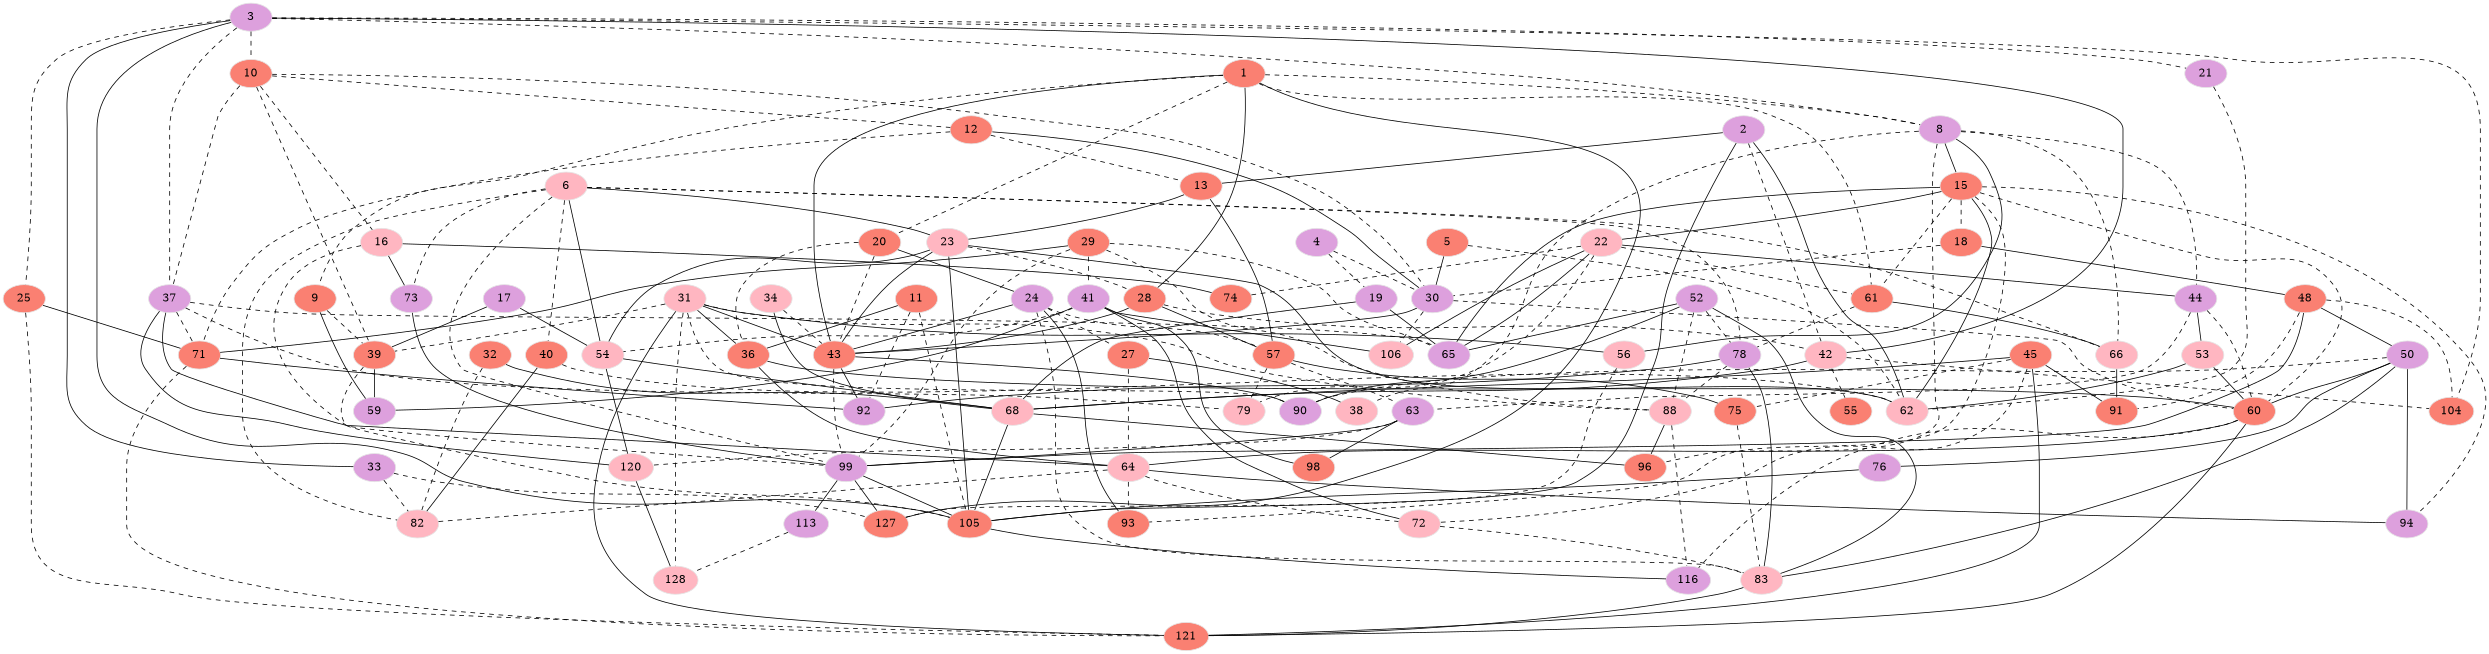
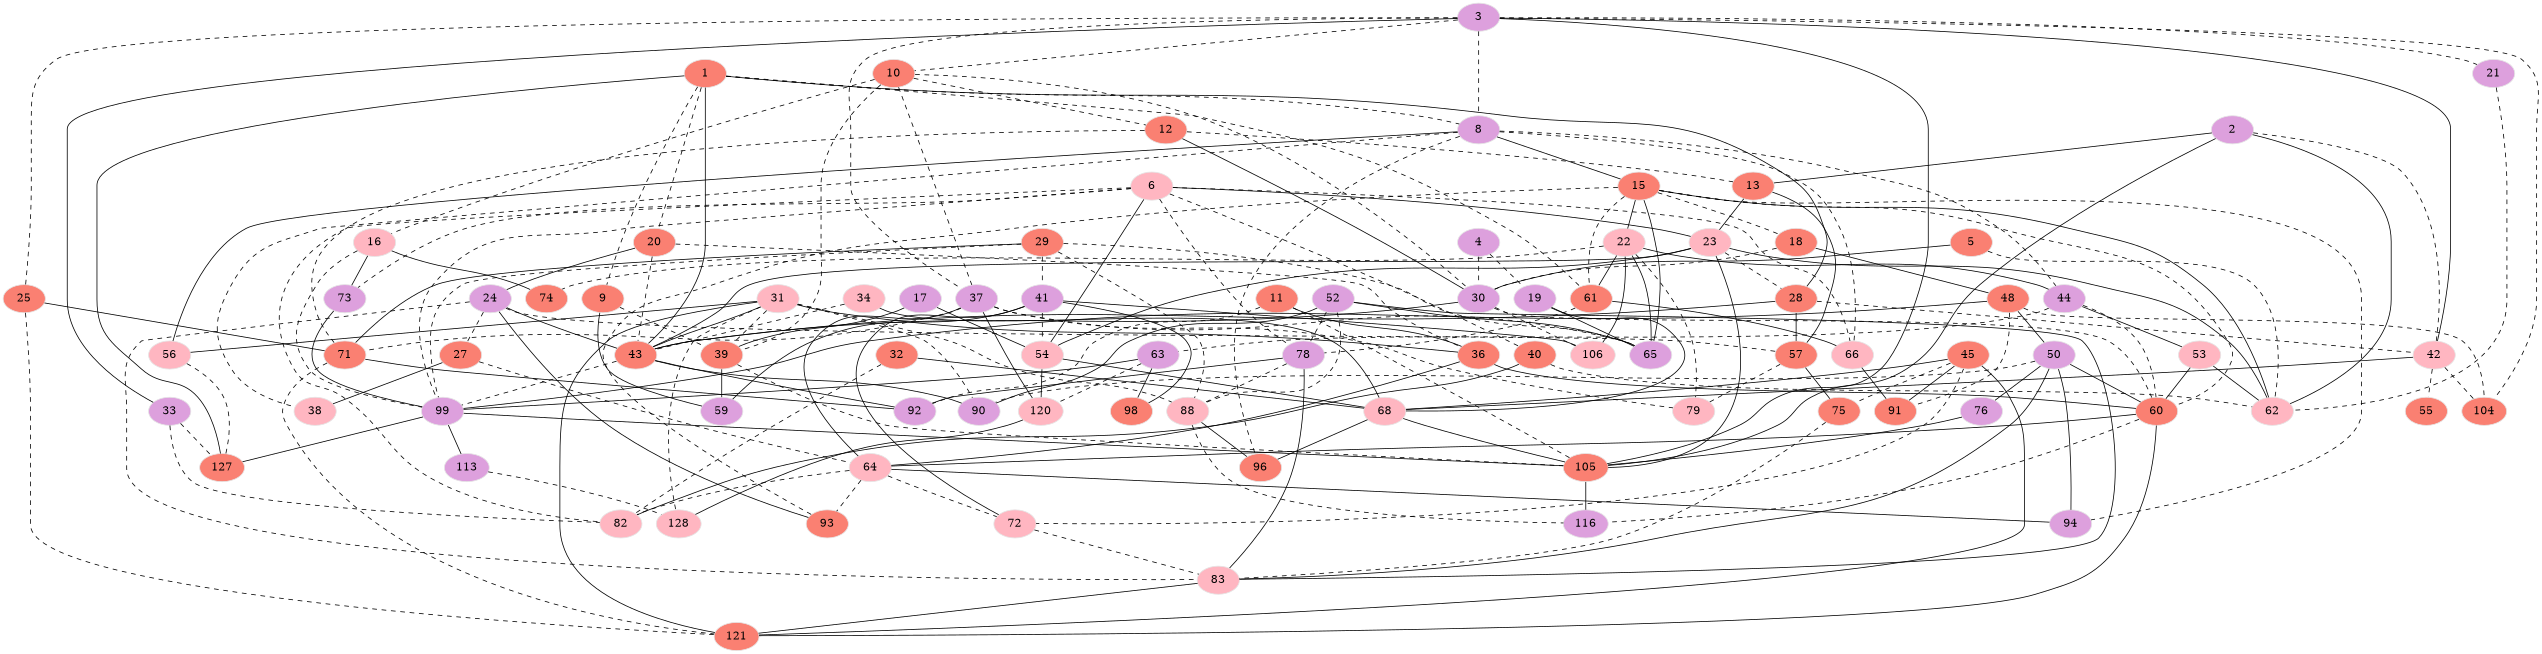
  graph {
    node [color=gray90 fillcolor=salmon style=filled]
    edge [style=solid]
    8 [fillcolor=plum super="+14"]
    66 [fillcolor=lightpink]
    15 [super="+80"]
    38 [fillcolor=lightpink]
    44 [fillcolor=plum]
    56 [fillcolor=lightpink]
    96
    1
    9 [super="+87"]
    20
    28
    43 [super="+46"]
    61 [super="+77"]
    127
    39 [super="+111"]
    59 [fillcolor=plum]
    36 [super="+100"]
    24 [fillcolor=plum super="+35"]
    42 [fillcolor=lightpink super="+47"]
    57 [super="+86"]
    99 [fillcolor=plum super="+119"]
    92 [fillcolor=plum super="+109"]
    90 [fillcolor=plum]
    78 [fillcolor=plum super="+97"]
    2 [fillcolor=plum super="+7"]
    13
    62 [fillcolor=lightpink super="+95"]
    105 [super="+114"]
    23 [fillcolor=lightpink super="+115"]
    104
    68 [fillcolor=lightpink super="+110"]
    55
    116 [fillcolor=plum]
    3 [fillcolor=plum super="+112"]
    10 [super="+124"]
    21 [fillcolor=plum]
    25
    33 [fillcolor=plum]
    37 [fillcolor=plum]
    30 [fillcolor=plum super="+51"]
    12
    16 [fillcolor=lightpink super="+126"]
    71 [super="+85"]
    121
    82 [fillcolor=lightpink super="+103"]
    65 [fillcolor=plum super="+107"]
    79 [fillcolor=lightpink]
    64 [fillcolor=lightpink super="+67"]
    120 [fillcolor=lightpink]
    4 [fillcolor=plum]
    19 [fillcolor=plum]
    60 [super="+123"]
    106 [fillcolor=lightpink]
    5
    6 [fillcolor=lightpink super="+89"]
    40
    54 [fillcolor=lightpink super="+73"]
    n58 [fillcolor=plum label=73]
    91
    83 [fillcolor=lightpink super="+118"]
    88 [fillcolor=lightpink super="+125"]
    113 [fillcolor=plum]
    18 [super="+101"]
    22 [fillcolor=lightpink super="+26"]
    93
    94 [fillcolor=plum]
    53 [fillcolor=lightpink]
    63 [fillcolor=plum]
    74
    11
    75 [super="+108"]
    48 [super="+58"]
    17 [fillcolor=plum]
    50 [fillcolor=plum super="+69"]
    27 [super="+122"]
    72 [fillcolor=lightpink]
    29 [super="+84"]
    41 [fillcolor=plum super="+49"]
    98
    31 [fillcolor=lightpink super="+102"]
    128 [fillcolor=lightpink]
    32
    34 [fillcolor=lightpink]
    45 [super="+81"]
    76 [fillcolor=plum]
    52 [fillcolor=plum super="+117"]
    8 -- 66 [style=dashed]
    8 -- 15
    8 -- 38 [style=dashed]
    8 -- 44 [style=dashed]
    8 -- 56
    8 -- 96 [style=dashed]
    66 -- 91
    15 -- 61 [style=dashed]
    15 -- 62
    15 -- 65
    15 -- 60 [style=dashed]
    15 -- 18 [style=dashed]
    15 -- 22 [weight=2]
    15 -- 93 [style=dashed]
    15 -- 94 [style=dashed]
    44 -- 60 [style=dashed]
    44 -- 53
    44 -- 63 [style=dashed]
    56 -- 127 [style=dashed]
    1 -- 8 [style=dashed]
    1 -- 9 [style=dashed]
    1 -- 20 [style=dashed]
    1 -- 28
    1 -- 43
    1 -- 61 [style=dashed]
    1 -- 127
    9 -- 39 [style=dashed]
    9 -- 59
    20 -- 43 [style=dashed]
    20 -- 36 [style=dashed]
    20 -- 24
    28 -- 43
    28 -- 42 [style=dashed]
    28 -- 57
    43 -- 99 [style=dashed]
    43 -- 92
    43 -- 90
    61 -- 66
    61 -- 78 [style=dashed]
    39 -- 59
    39 -- 105 [style=dashed]
    36 -- 64
    36 -- 60
    24 -- 43
    24 -- 57 [style=dashed]
    24 -- 83 [style=dashed weight=2]
    24 -- 93
    24 -- 27 [style=dashed]
    42 -- 104 [style=dashed]
    42 -- 68
    42 -- 55 [style=dashed]
    57 -- 79 [style=dashed]
-   57 -- 63 [style=dashed]
    57 -- 75
    99 -- 127
    99 -- 105
    99 -- 113
    78 -- 92
    78 -- 83
    78 -- 88 [style=dashed]
    2 -- 42 [style=dashed]
    2 -- 13
    2 -- 62
    2 -- 105
    13 -- 57
    13 -- 23
    105 -- 116
    23 -- 28 [style=dashed]
    23 -- 43
    23 -- 62
    23 -- 105
    23 -- 54 [weight=2]
    68 -- 96
    68 -- 105
    3 -- 8 [style=dashed]
    3 -- 42
    3 -- 105
    3 -- 104 [style=dashed]
    3 -- 10 [style=dashed]
    3 -- 21 [style=dashed]
    3 -- 25 [style=dashed]
    3 -- 33
    3 -- 37 [style=dashed]
    10 -- 39 [style=dashed]
    10 -- 37 [style=dashed weight=2]
    10 -- 30 [style=dashed]
    10 -- 12 [style=dashed]
    10 -- 16 [style=dashed]
    21 -- 62 [style=dashed]
    25 -- 71
    25 -- 121 [style=dashed]
    33 -- 127 [style=dashed]
    33 -- 82 [style=dashed]
    37 -- 71 [style=dashed]
    37 -- 65 [style=dashed]
    37 -- 79 [style=dashed]
    37 -- 64
    37 -- 120
    30 -- 43
    30 -- 60 [style=dashed]
    30 -- 106 [style=dashed]
    12 -- 13 [style=dashed]
    12 -- 30
    12 -- 71 [style=dashed]
    16 -- 99 [style=dashed]
    16 -- n58
    16 -- 74
    71 -- 92
    71 -- 121 [style=dashed]
    64 -- 82 [style=dashed]
    64 -- 93 [style=dashed]
    64 -- 94
    64 -- 72 [style=dashed]
    120 -- 128
    4 -- 30 [style=dashed]
    4 -- 19 [style=dashed]
    19 -- 68
    19 -- 65
    60 -- 116 [style=dashed]
    60 -- 121
    60 -- 64
    5 -- 62 [style=dashed]
    5 -- 30
    6 -- 66 [style=dashed]
    6 -- 99 [style=dashed]
    6 -- 78 [style=dashed]
    6 -- 23
    6 -- 82 [style=dashed]
    6 -- 40 [style=dashed]
    6 -- 54
    6 -- n58 [style=dashed]
    40 -- 62 [style=dashed]
    40 -- 82
    54 -- 68
    54 -- 120
    n58 -- 99
    83 -- 121
    88 -- 96
    88 -- 116 [style=dashed]
    113 -- 128 [style=dashed]
    18 -- 30 [style=dashed]
    18 -- 48
    22 -- 44
-   22 -- 61 [style=dashed]
+   22 -- 61
    22 -- 65
    22 -- 79 [style=dashed]
    22 -- 106
    22 -- 74 [style=dashed]
    53 -- 62
    53 -- 60
    63 -- 99
    63 -- 120 [style=dashed]
    63 -- 98
    11 -- 36
    11 -- 92 [style=dashed]
    11 -- 105 [style=dashed]
    75 -- 83 [style=dashed]
    48 -- 99
    48 -- 104 [style=dashed]
    48 -- 91 [style=dashed]
    48 -- 50
    17 -- 39
    17 -- 54
    50 -- 90 [style=dashed]
    50 -- 60
    50 -- 83
    50 -- 94
    50 -- 76
    27 -- 38 [weight=2]
    27 -- 64 [style=dashed]
    72 -- 83 [style=dashed]
    29 -- 99 [style=dashed]
    29 -- 71
    29 -- 65 [style=dashed]
    29 -- 88 [style=dashed]
    29 -- 41 [style=dashed]
    41 -- 59
    41 -- 106
    41 -- 54 [style=dashed]
    41 -- 72
    41 -- 98
    31 -- 56
    31 -- 43
    31 -- 39 [style=dashed]
    31 -- 36
    31 -- 90 [style=dashed]
    31 -- 121
    31 -- 88 [style=dashed]
    31 -- 128 [style=dashed weight=2]
    32 -- 68
    32 -- 82 [style=dashed]
    34 -- 43 [style=dashed]
    34 -- 68
    45 -- 68
    45 -- 121
    45 -- 91
    45 -- 75 [style=dashed]
    45 -- 72 [style=dashed]
    76 -- 105
    52 -- 90
    52 -- 78 [style=dashed]
    52 -- 65
    52 -- 83
    52 -- 88 [style=dashed]
  }
